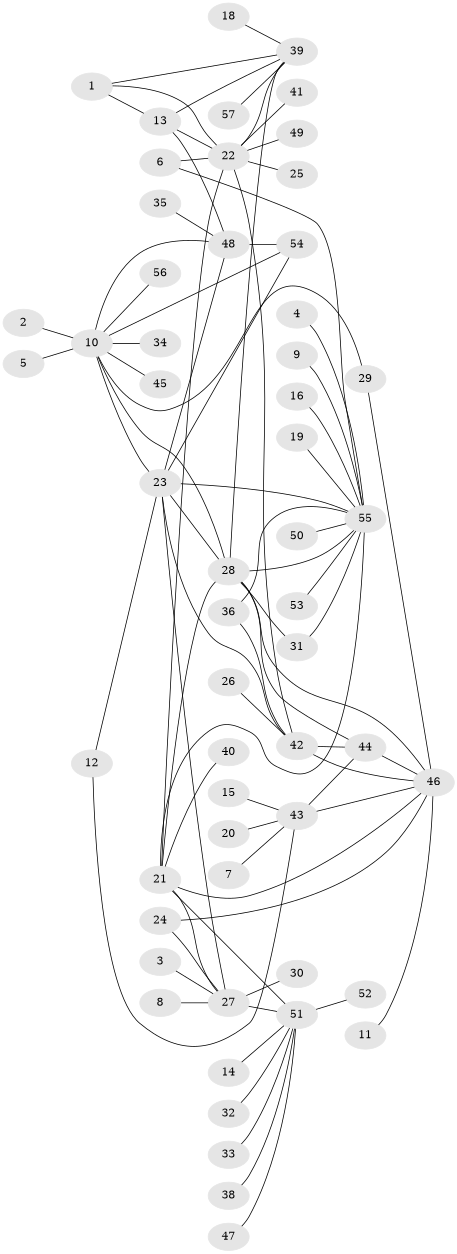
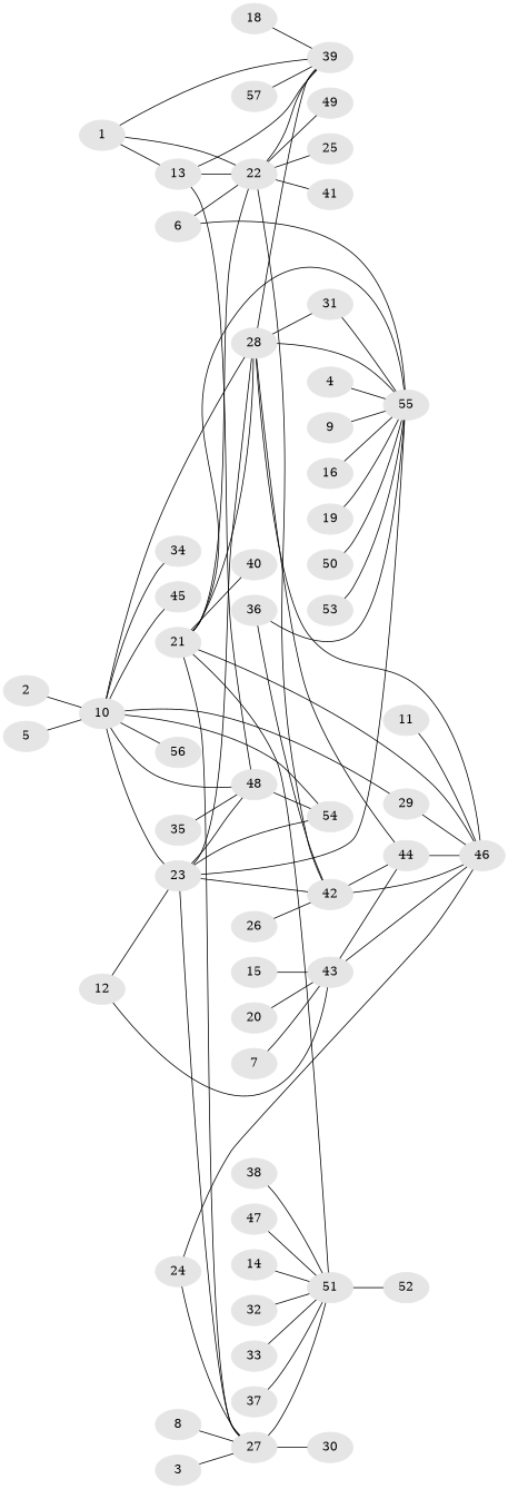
  graph {
    rankdir=LR
    node [color=gray90 style=filled]
    edge [weight=1.0]
    1
    13
    22
    39
    48
    25
    41
    42
    49
    2
    10
    23
    28
    29
    34
    45
    54
    56
    3
    27
    51
    30
    4
    55
    5
    6
    7
    43
    46
    44
    8
    9
    31
    11
    12
    14
    52
    15
    16
    n40 [label=57]
    18
    19
    20
    21
    40
    24
    26
    32
    33
    35
    36
+   37
    38
    47
    50
    53
    1 -- 13 [weight=2.0]
    1 -- 22 [weight=2.0]
    1 -- 39 [weight=2.0]
    13 -- 22
    13 -- 39
    13 -- 48
    22 -- 39
    22 -- 25
    22 -- 41
    22 -- 42
    22 -- 49
    48 -- 54 [weight=2.0]
    42 -- 46 [weight=2.0]
    42 -- 44
    2 -- 10
    10 -- 48 [weight=2.0]
    10 -- 23
    10 -- 28
    10 -- 29
    10 -- 34
    10 -- 45
    10 -- 54
    10 -- 56
    23 -- 48 [weight=2.0]
    23 -- 42
    23 -- 28
    23 -- 54
    23 -- 27
    23 -- 55
    28 -- 39
    28 -- 55 [weight=3.0]
    28 -- 46
    28 -- 44
    28 -- 31 [weight=3.0]
    29 -- 46
    3 -- 27
    27 -- 51 [weight=3.0]
    27 -- 30
    51 -- 52
    4 -- 55
    5 -- 10
    6 -- 22
    6 -- 55
    7 -- 43
    43 -- 46 [weight=2.0]
    43 -- 44
    44 -- 46 [weight=2.0]
    8 -- 27
    9 -- 55
    31 -- 55
    11 -- 46
    12 -- 23
    12 -- 43
    14 -- 51
    15 -- 43
    16 -- 55
    n40 -- 39
    18 -- 39
    19 -- 55
    20 -- 43
    21 -- 22
    21 -- 28
    21 -- 27
    21 -- 51 [weight=3.0]
    21 -- 55
    21 -- 46
    21 -- 40
    24 -- 27
    24 -- 46
    26 -- 42
    32 -- 51
    33 -- 51
    35 -- 48
    36 -- 42
    36 -- 55
+   37 -- 51
    38 -- 51
    47 -- 51
    50 -- 55
    53 -- 55
  }
